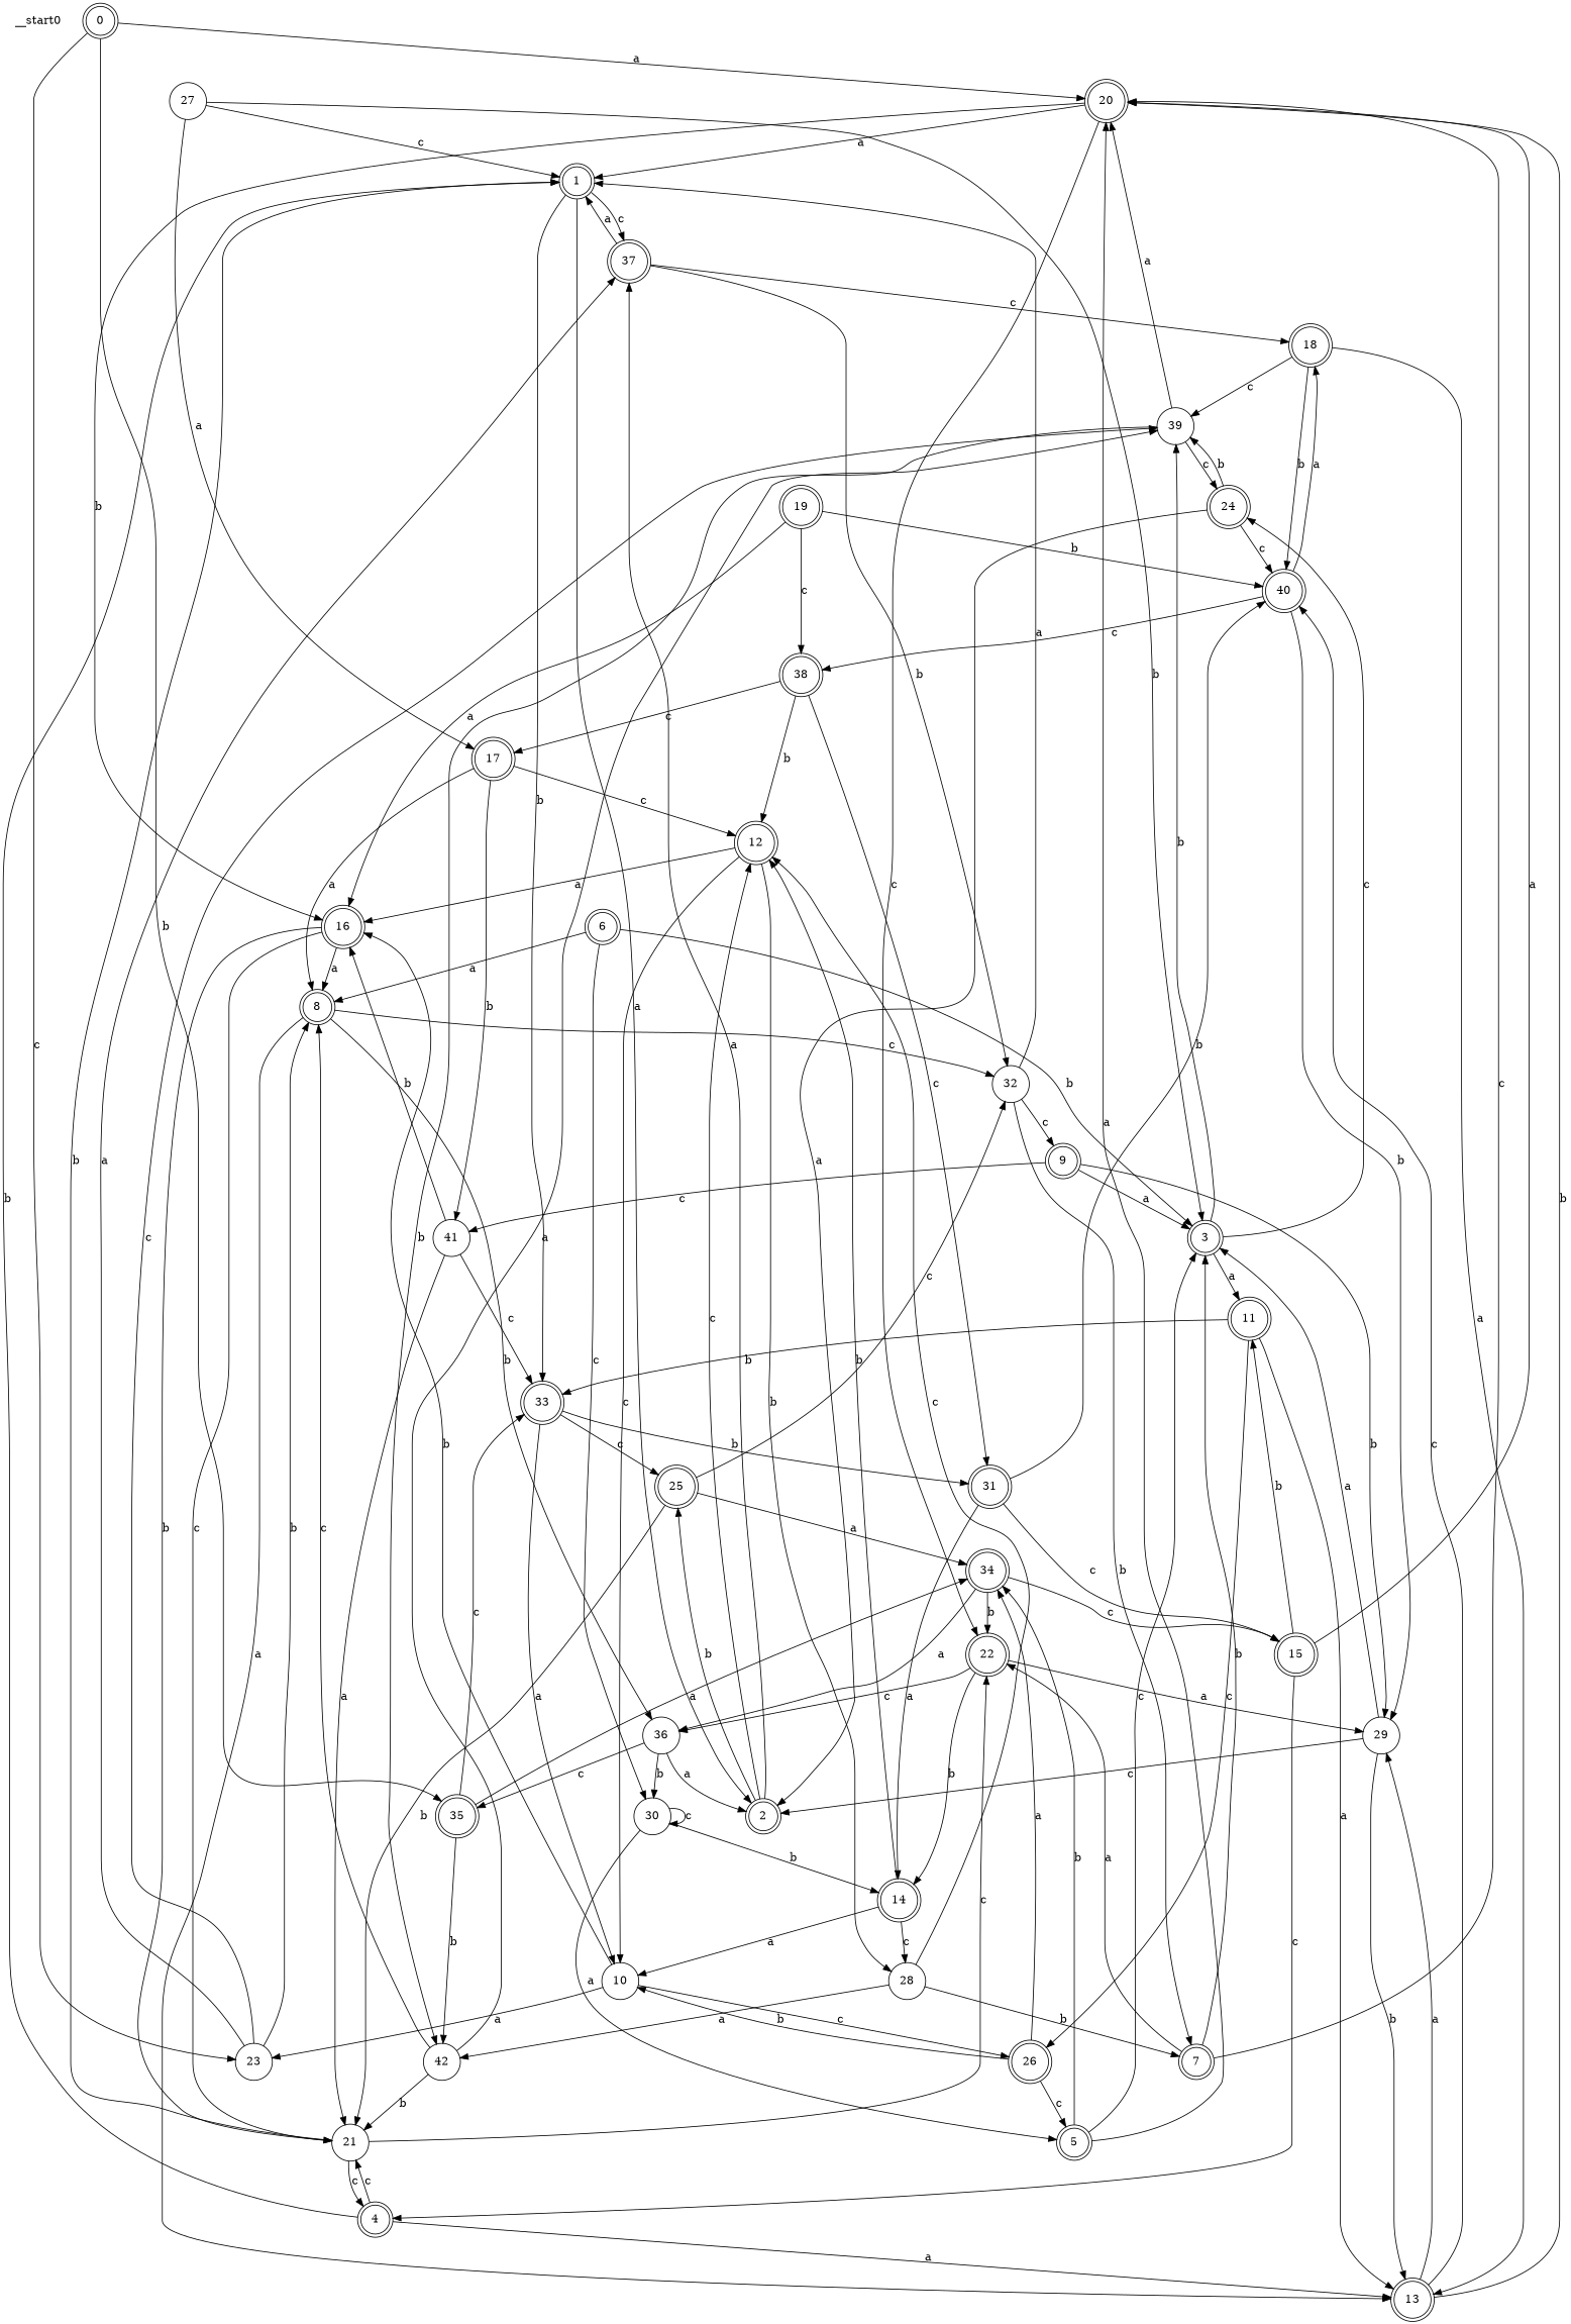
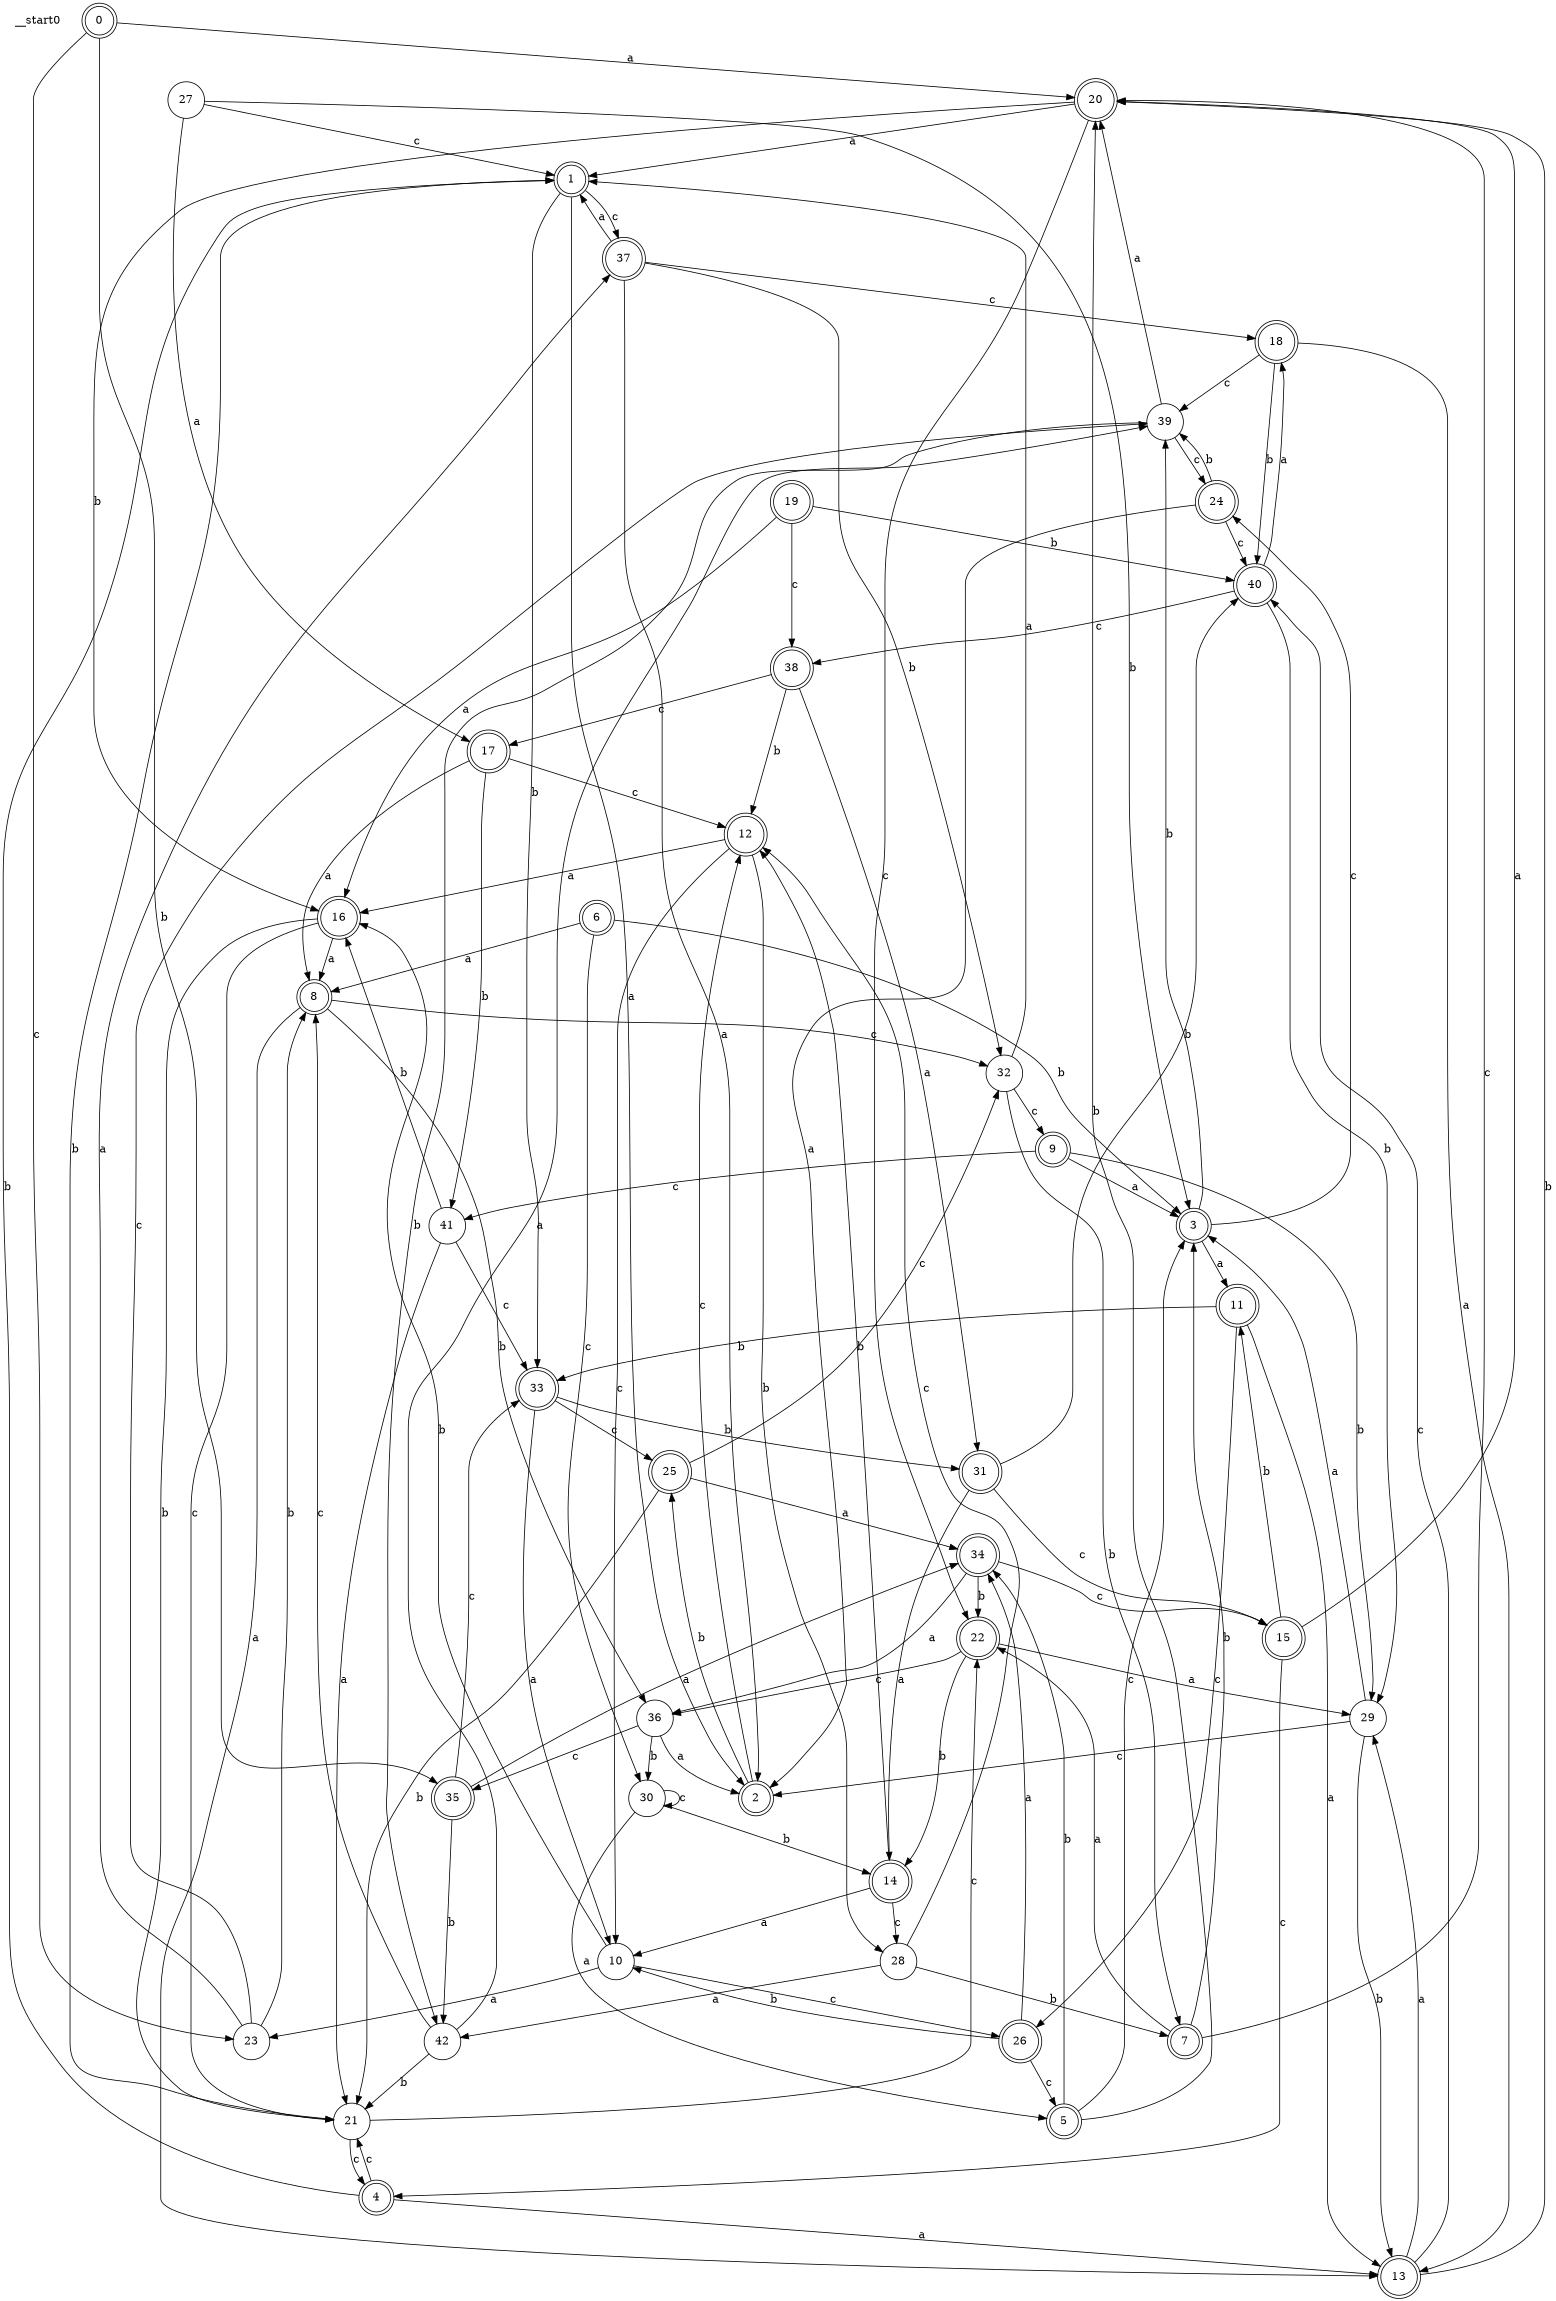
  digraph {
    rankdir=TB
    node [shape=doublecircle color=black fillcolor=white style="rounded,filled"]
    __start0 [shape=none color="" fillcolor="" style=""]
    n2 [label=0]
    n3 [label=20]
    n4 [label=23 shape=circle style=filled]
    n5 [label=35]
    n6 [label=1]
    n7 [label=22]
    n8 [label=16]
    n9 [label=37]
    n10 [label=39 shape=circle style=filled]
    n11 [label=8]
    n12 [label=33]
    n13 [label=34]
    n14 [label=42 shape=circle style=filled]
    n15 [label=2]
    n16 [label=12]
    n17 [label=25]
    n18 [label=10 shape=circle style=filled]
    n19 [label=31]
    n20 [label=32 shape=circle style=filled]
    n21 [label=18]
    n22 [label=28 shape=circle style=filled]
    n23 [label=21 shape=circle style=filled]
    n24 [label=3]
    n25 [label=11]
    n26 [label=24]
    n27 [label=13]
    n28 [label=26]
    n29 [label=40]
    n30 [label=4]
    n31 [label=29 shape=circle style=filled]
    n32 [label=5]
    n33 [label=36 shape=circle style=filled]
    n34 [label=15]
    n35 [label=6]
    n36 [label=30 shape=circle style=filled]
    n37 [label=14]
    n38 [label=7]
    n39 [label=9]
    n40 [label=41 shape=circle style=filled]
    n41 [label=38]
    n42 [label=17]
    n43 [label=19]
    n44 [label=27 shape=circle style=filled]
    n2 -> n3 [label=a]
    n2 -> n4 [label=c]
    n2 -> n5 [label=b]
    n3 -> n6 [label=a]
    n3 -> n7 [label=c]
    n3 -> n8 [label=b]
    n4 -> n9 [label=a]
    n4 -> n10 [label=c]
    n4 -> n11 [label=b]
    n5 -> n12 [label=c]
    n5 -> n13 [label=a]
    n5 -> n14 [label=b]
    n6 -> n9 [label=c]
    n6 -> n12 [label=b]
    n6 -> n15 [label=a]
    n7 -> n31 [label=a]
    n7 -> n33 [label=c]
    n7 -> n37 [label=b]
    n8 -> n11 [label=a]
    n8 -> n23 [label=b]
    n8 -> n23 [label=c]
    n9 -> n6 [label=a]
    n9 -> n20 [label=b]
    n9 -> n21 [label=c]
    n10 -> n3 [label=a]
    n10 -> n14 [label=b]
    n10 -> n26 [label=c]
    n11 -> n20 [label=c]
    n11 -> n27 [label=a]
    n11 -> n33 [label=b]
    n12 -> n17 [label=c]
    n12 -> n18 [label=a]
    n12 -> n19 [label=b]
    n13 -> n7 [label=b]
    n13 -> n33 [label=a]
    n13 -> n34 [label=c]
    n14 -> n10 [label=a]
    n14 -> n11 [label=c]
    n14 -> n23 [label=b]
-   n15 -> n9 [label=a]
+   n9 -> n15 [label=a]
    n15 -> n16 [label=c]
    n15 -> n17 [label=b]
    n16 -> n8 [label=a]
    n16 -> n18 [label=c]
    n16 -> n22 [label=b]
    n17 -> n13 [label=a]
    n17 -> n20 [label=c]
    n17 -> n23 [label=b]
    n18 -> n4 [label=a]
    n18 -> n8 [label=b]
    n18 -> n28 [label=c]
    n19 -> n29 [label=b]
    n19 -> n34 [label=c]
    n19 -> n37 [label=a]
    n20 -> n6 [label=a]
    n20 -> n38 [label=b]
    n20 -> n39 [label=c]
    n21 -> n10 [label=c]
    n21 -> n27 [label=a]
    n21 -> n29 [label=b]
    n22 -> n14 [label=a]
    n22 -> n16 [label=c]
    n22 -> n38 [label=b]
    n23 -> n6 [label=b]
    n23 -> n7 [label=c]
    n23 -> n30 [label=c]
    n24 -> n10 [label=b]
    n24 -> n25 [label=a]
    n24 -> n26 [label=c]
    n25 -> n12 [label=b]
    n25 -> n27 [label=a]
    n25 -> n28 [label=c]
    n26 -> n10 [label=b]
    n26 -> n15 [label=a]
    n26 -> n29 [label=c]
    n27 -> n3 [label=b]
    n27 -> n29 [label=c]
    n27 -> n31 [label=a]
    n28 -> n13 [label=a]
    n28 -> n18 [label=b]
    n28 -> n32 [label=c]
    n29 -> n21 [label=a]
    n29 -> n31 [label=b]
    n29 -> n41 [label=c]
    n30 -> n6 [label=b]
    n30 -> n23 [label=c]
    n30 -> n27 [label=a]
    n31 -> n15 [label=c]
    n31 -> n24 [label=a]
    n31 -> n27 [label=b]
-   n32 -> n3 [label=a]
+   n32 -> n3 [label=b]
    n32 -> n13 [label=b]
    n32 -> n24 [label=c]
    n33 -> n5 [label=c]
    n33 -> n15 [label=a]
    n33 -> n36 [label=b]
    n34 -> n3 [label=a]
    n34 -> n25 [label=b]
    n34 -> n30 [label=c]
    n35 -> n11 [label=a]
    n35 -> n24 [label=b]
    n35 -> n36 [label=c]
    n36 -> n32 [label=a]
    n36 -> n36 [label=c]
    n36 -> n37 [label=b]
    n37 -> n16 [label=b]
    n37 -> n18 [label=a]
    n37 -> n22 [label=c]
    n38 -> n3 [label=c]
    n38 -> n7 [label=a]
    n38 -> n24 [label=b]
    n39 -> n24 [label=a]
    n39 -> n31 [label=b]
    n39 -> n40 [label=c]
    n40 -> n8 [label=b]
    n40 -> n12 [label=c]
    n40 -> n23 [label=a]
    n41 -> n16 [label=b]
-   n41 -> n19 [label=c]
+   n41 -> n19 [label=a]
    n41 -> n42 [label=c]
    n42 -> n11 [label=a]
    n42 -> n16 [label=c]
    n42 -> n40 [label=b]
    n43 -> n8 [label=a]
    n43 -> n29 [label=b]
    n43 -> n41 [label=c]
    n44 -> n6 [label=c]
    n44 -> n24 [label=b]
    n44 -> n42 [label=a]
  }
